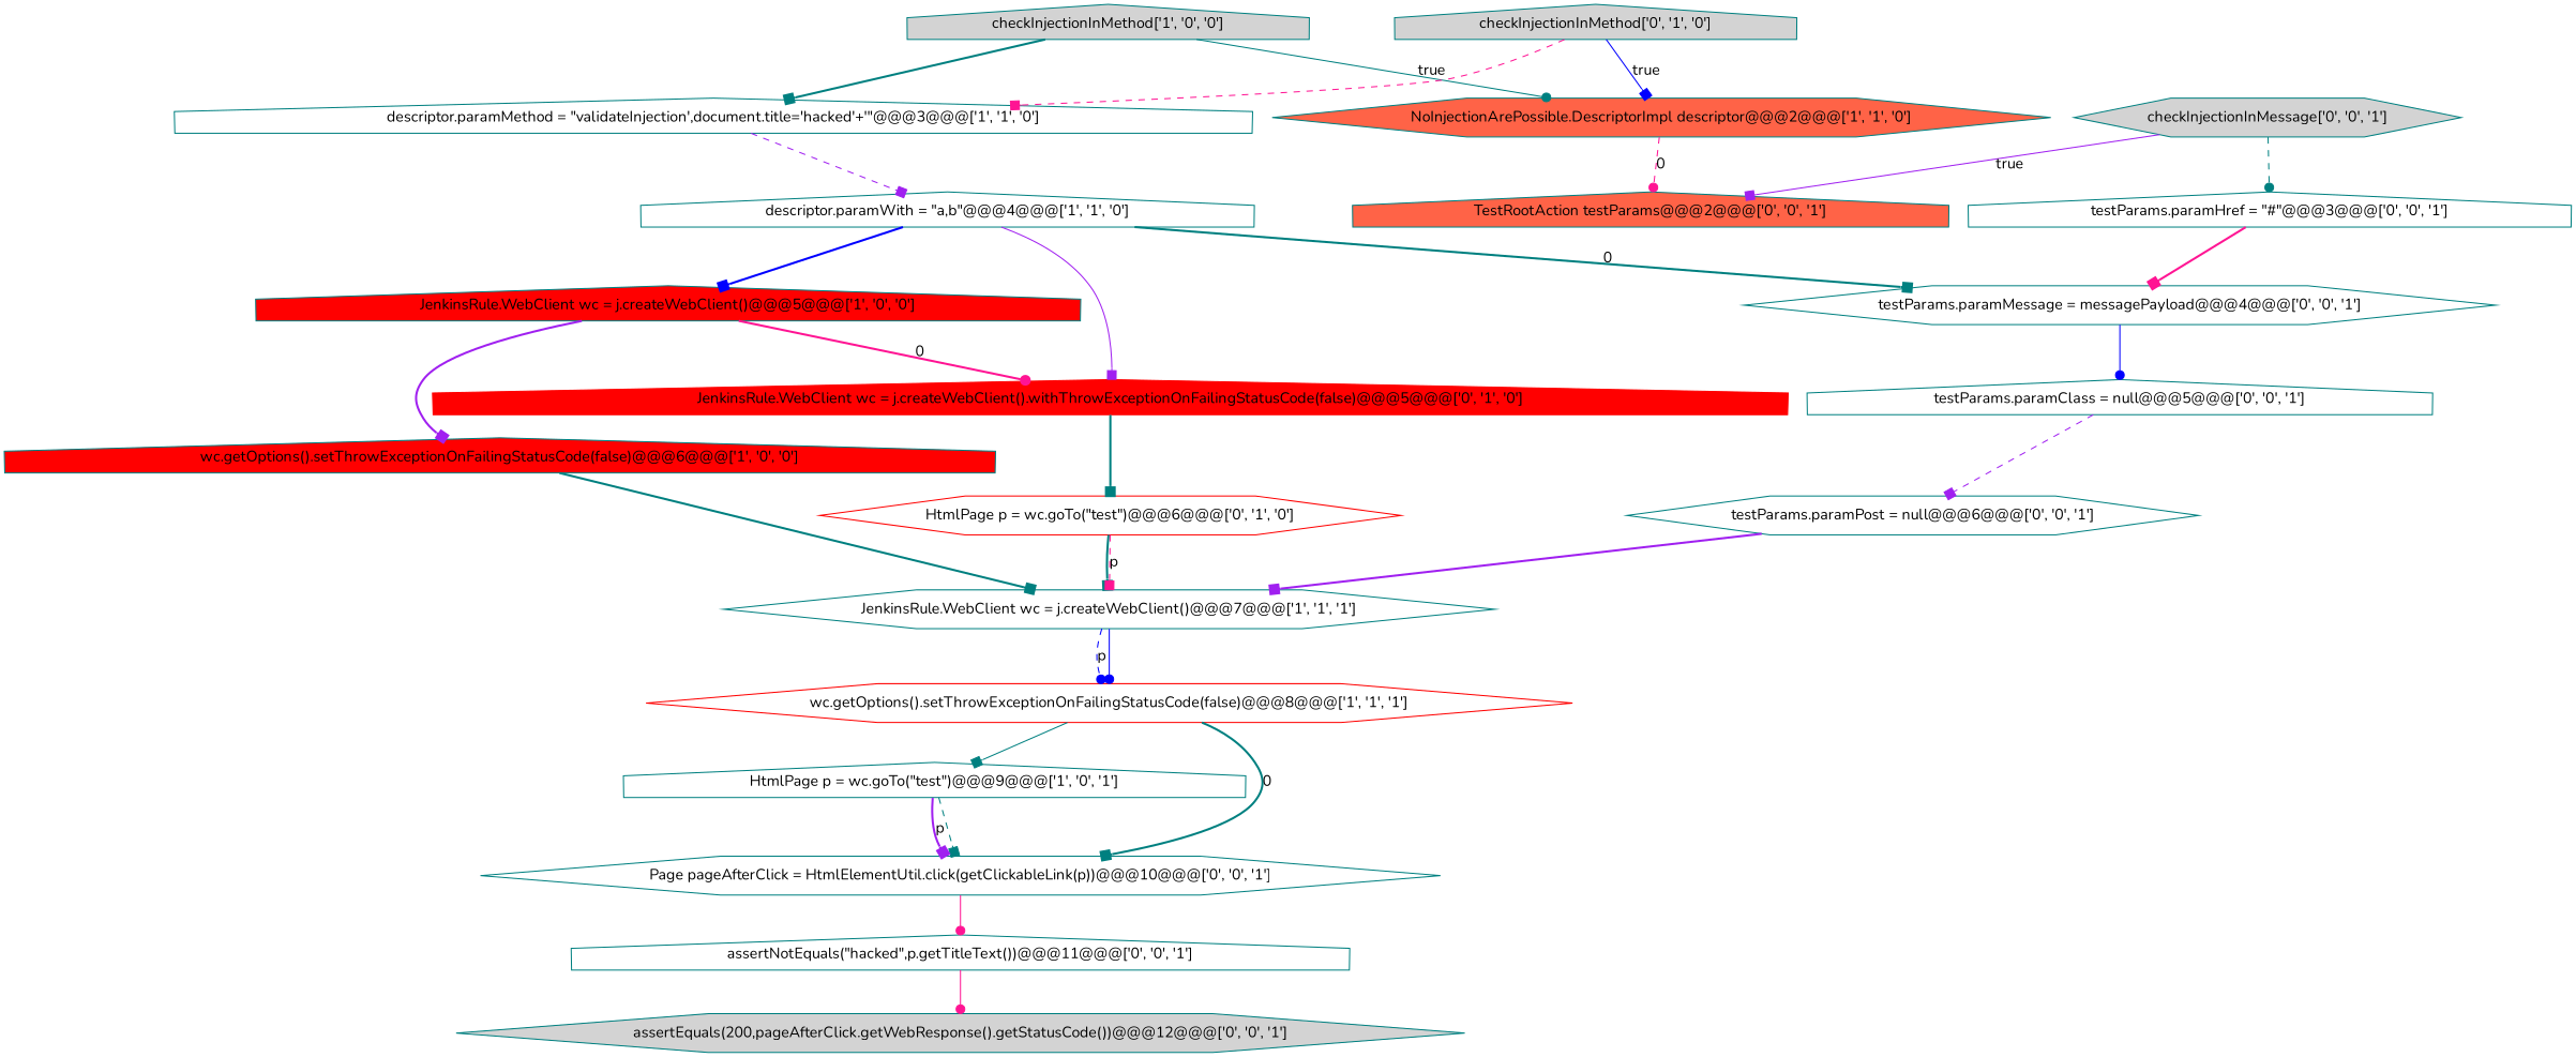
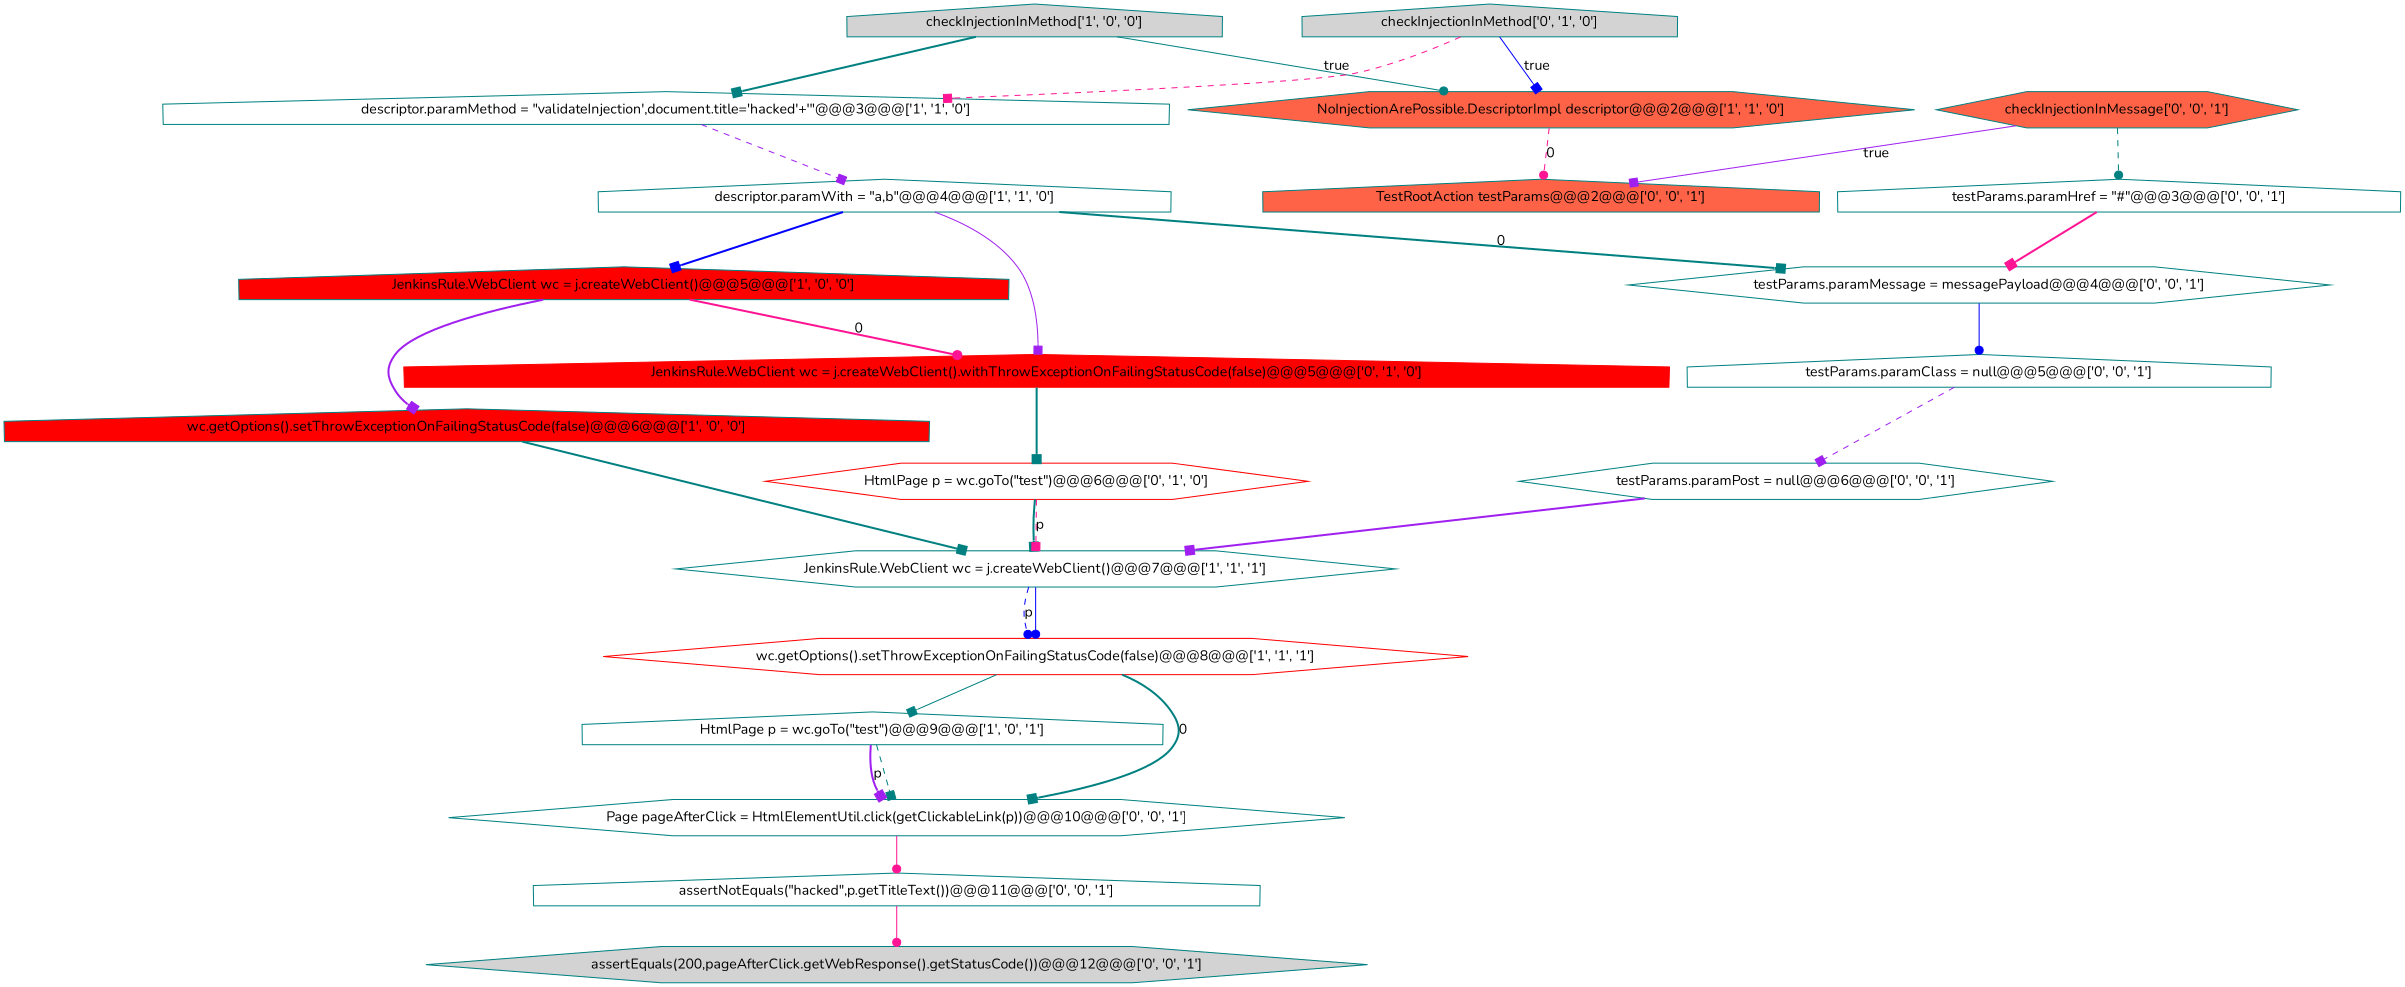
  digraph {
    fontname=Nunito
    node [color=teal fillcolor=white fontname=Nunito shape=house style=filled]
    edge [arrowhead=box color=teal fontname=Nunito style=bold]
    n1 [label="testParams.paramPost = null@@@6@@@['0', '0', '1']" shape=hexagon]
    n2 [label="JenkinsRule.WebClient wc = j.createWebClient()@@@7@@@['1', '1', '1']" shape=hexagon]
    n3 [color=red label="wc.getOptions().setThrowExceptionOnFailingStatusCode(false)@@@8@@@['1', '1', '1']" shape=hexagon]
    n4 [label="HtmlPage p = wc.goTo(\"test\")@@@9@@@['1', '0', '1']"]
    n5 [label="Page pageAfterClick = HtmlElementUtil.click(getClickableLink(p))@@@10@@@['0', '0', '1']" shape=hexagon]
    n6 [label="descriptor.paramMethod = \"validateInjection',document.title='hacked'+'\"@@@3@@@['1', '1', '0']"]
    n7 [label="descriptor.paramWith = \"a,b\"@@@4@@@['1', '1', '0']"]
    n8 [label="testParams.paramMessage = messagePayload@@@4@@@['0', '0', '1']" shape=hexagon]
    n9 [color=red fillcolor=red label="JenkinsRule.WebClient wc = j.createWebClient().withThrowExceptionOnFailingStatusCode(false)@@@5@@@['0', '1', '0']"]
    n10 [fillcolor=red label="JenkinsRule.WebClient wc = j.createWebClient()@@@5@@@['1', '0', '0']"]
    n11 [label="assertNotEquals(\"hacked\",p.getTitleText())@@@11@@@['0', '0', '1']"]
    n12 [fillcolor=lightgray label="assertEquals(200,pageAfterClick.getWebResponse().getStatusCode())@@@12@@@['0', '0', '1']" shape=hexagon]
    n13 [fillcolor=lightgray label="checkInjectionInMethod['1', '0', '0']"]
    n14 [fillcolor=tomato label="NoInjectionArePossible.DescriptorImpl descriptor@@@2@@@['1', '1', '0']" shape=hexagon]
    n15 [fillcolor=tomato label="TestRootAction testParams@@@2@@@['0', '0', '1']"]
    n16 [label="testParams.paramClass = null@@@5@@@['0', '0', '1']"]
    n17 [color=red label="HtmlPage p = wc.goTo(\"test\")@@@6@@@['0', '1', '0']" shape=hexagon]
    n18 [fillcolor=red label="wc.getOptions().setThrowExceptionOnFailingStatusCode(false)@@@6@@@['1', '0', '0']"]
    n19 [label="testParams.paramHref = \"#\"@@@3@@@['0', '0', '1']"]
    n20 [fillcolor=lightgray label="checkInjectionInMethod['0', '1', '0']"]
-   n21 [fillcolor=lightgray label="checkInjectionInMessage['0', '0', '1']" shape=hexagon]
+   n21 [fillcolor=tomato label="checkInjectionInMessage['0', '0', '1']" shape=hexagon]
    n1 -> n2 [color=purple]
    n2 -> n3 [arrowhead=dot color=blue label=p style=dashed]
    n2 -> n3 [arrowhead=dot color=blue style=solid]
    n3 -> n4 [style=solid]
    n3 -> n5 [label=0]
    n4 -> n5 [style=dashed]
    n4 -> n5 [color=purple label=p]
    n5 -> n11 [arrowhead=dot color=deeppink style=solid]
    n6 -> n7 [color=purple style=dashed]
    n7 -> n8 [label=0]
    n7 -> n9 [color=purple style=solid]
    n7 -> n10 [color=blue]
    n8 -> n16 [arrowhead=dot color=blue style=solid]
    n9 -> n17
    n10 -> n9 [arrowhead=dot color=deeppink label=0]
    n10 -> n18 [color=purple]
    n11 -> n12 [arrowhead=dot color=deeppink style=solid]
    n13 -> n6
    n13 -> n14 [arrowhead=dot label=true style=solid]
    n14 -> n15 [arrowhead=dot color=deeppink label=0 style=dashed]
    n16 -> n1 [color=purple style=dashed]
    n17 -> n2
    n17 -> n2 [color=deeppink label=p style=dashed]
    n18 -> n2
    n19 -> n8 [color=deeppink]
    n20 -> n6 [color=deeppink style=dashed]
    n20 -> n14 [color=blue label=true style=solid]
    n21 -> n15 [color=purple label=true style=solid]
    n21 -> n19 [arrowhead=dot style=dashed]
  }
